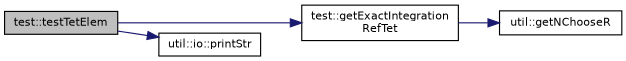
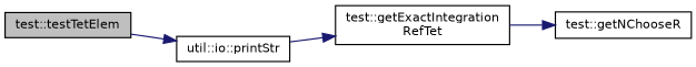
  digraph {
    rankdir=LR
    node [color=black fillcolor=white fontname=Helvetica fontsize=10 shape=record style=filled]
    edge [color=midnightblue fontname=Helvetica fontsize=10 labelfontname=Helvetica labelfontsize=10 style=solid]
    n1 [fillcolor=grey75 fontcolor=black height=0.2 label="test::testTetElem" width=0.4]
    n2 [height=0.2 label="test::getExactIntegration\lRefTet" width=0.4]
    n3 [height=0.2 label="util::io::printStr" width=0.4]
-   n4 [height=0.2 label="util::getNChooseR" width=0.4]
-   n1 -> n2
+   n4 [height=0.2 label="test::getNChooseR" width=0.4]
+   n3 -> n2
    n1 -> n3
    n2 -> n4
  }
